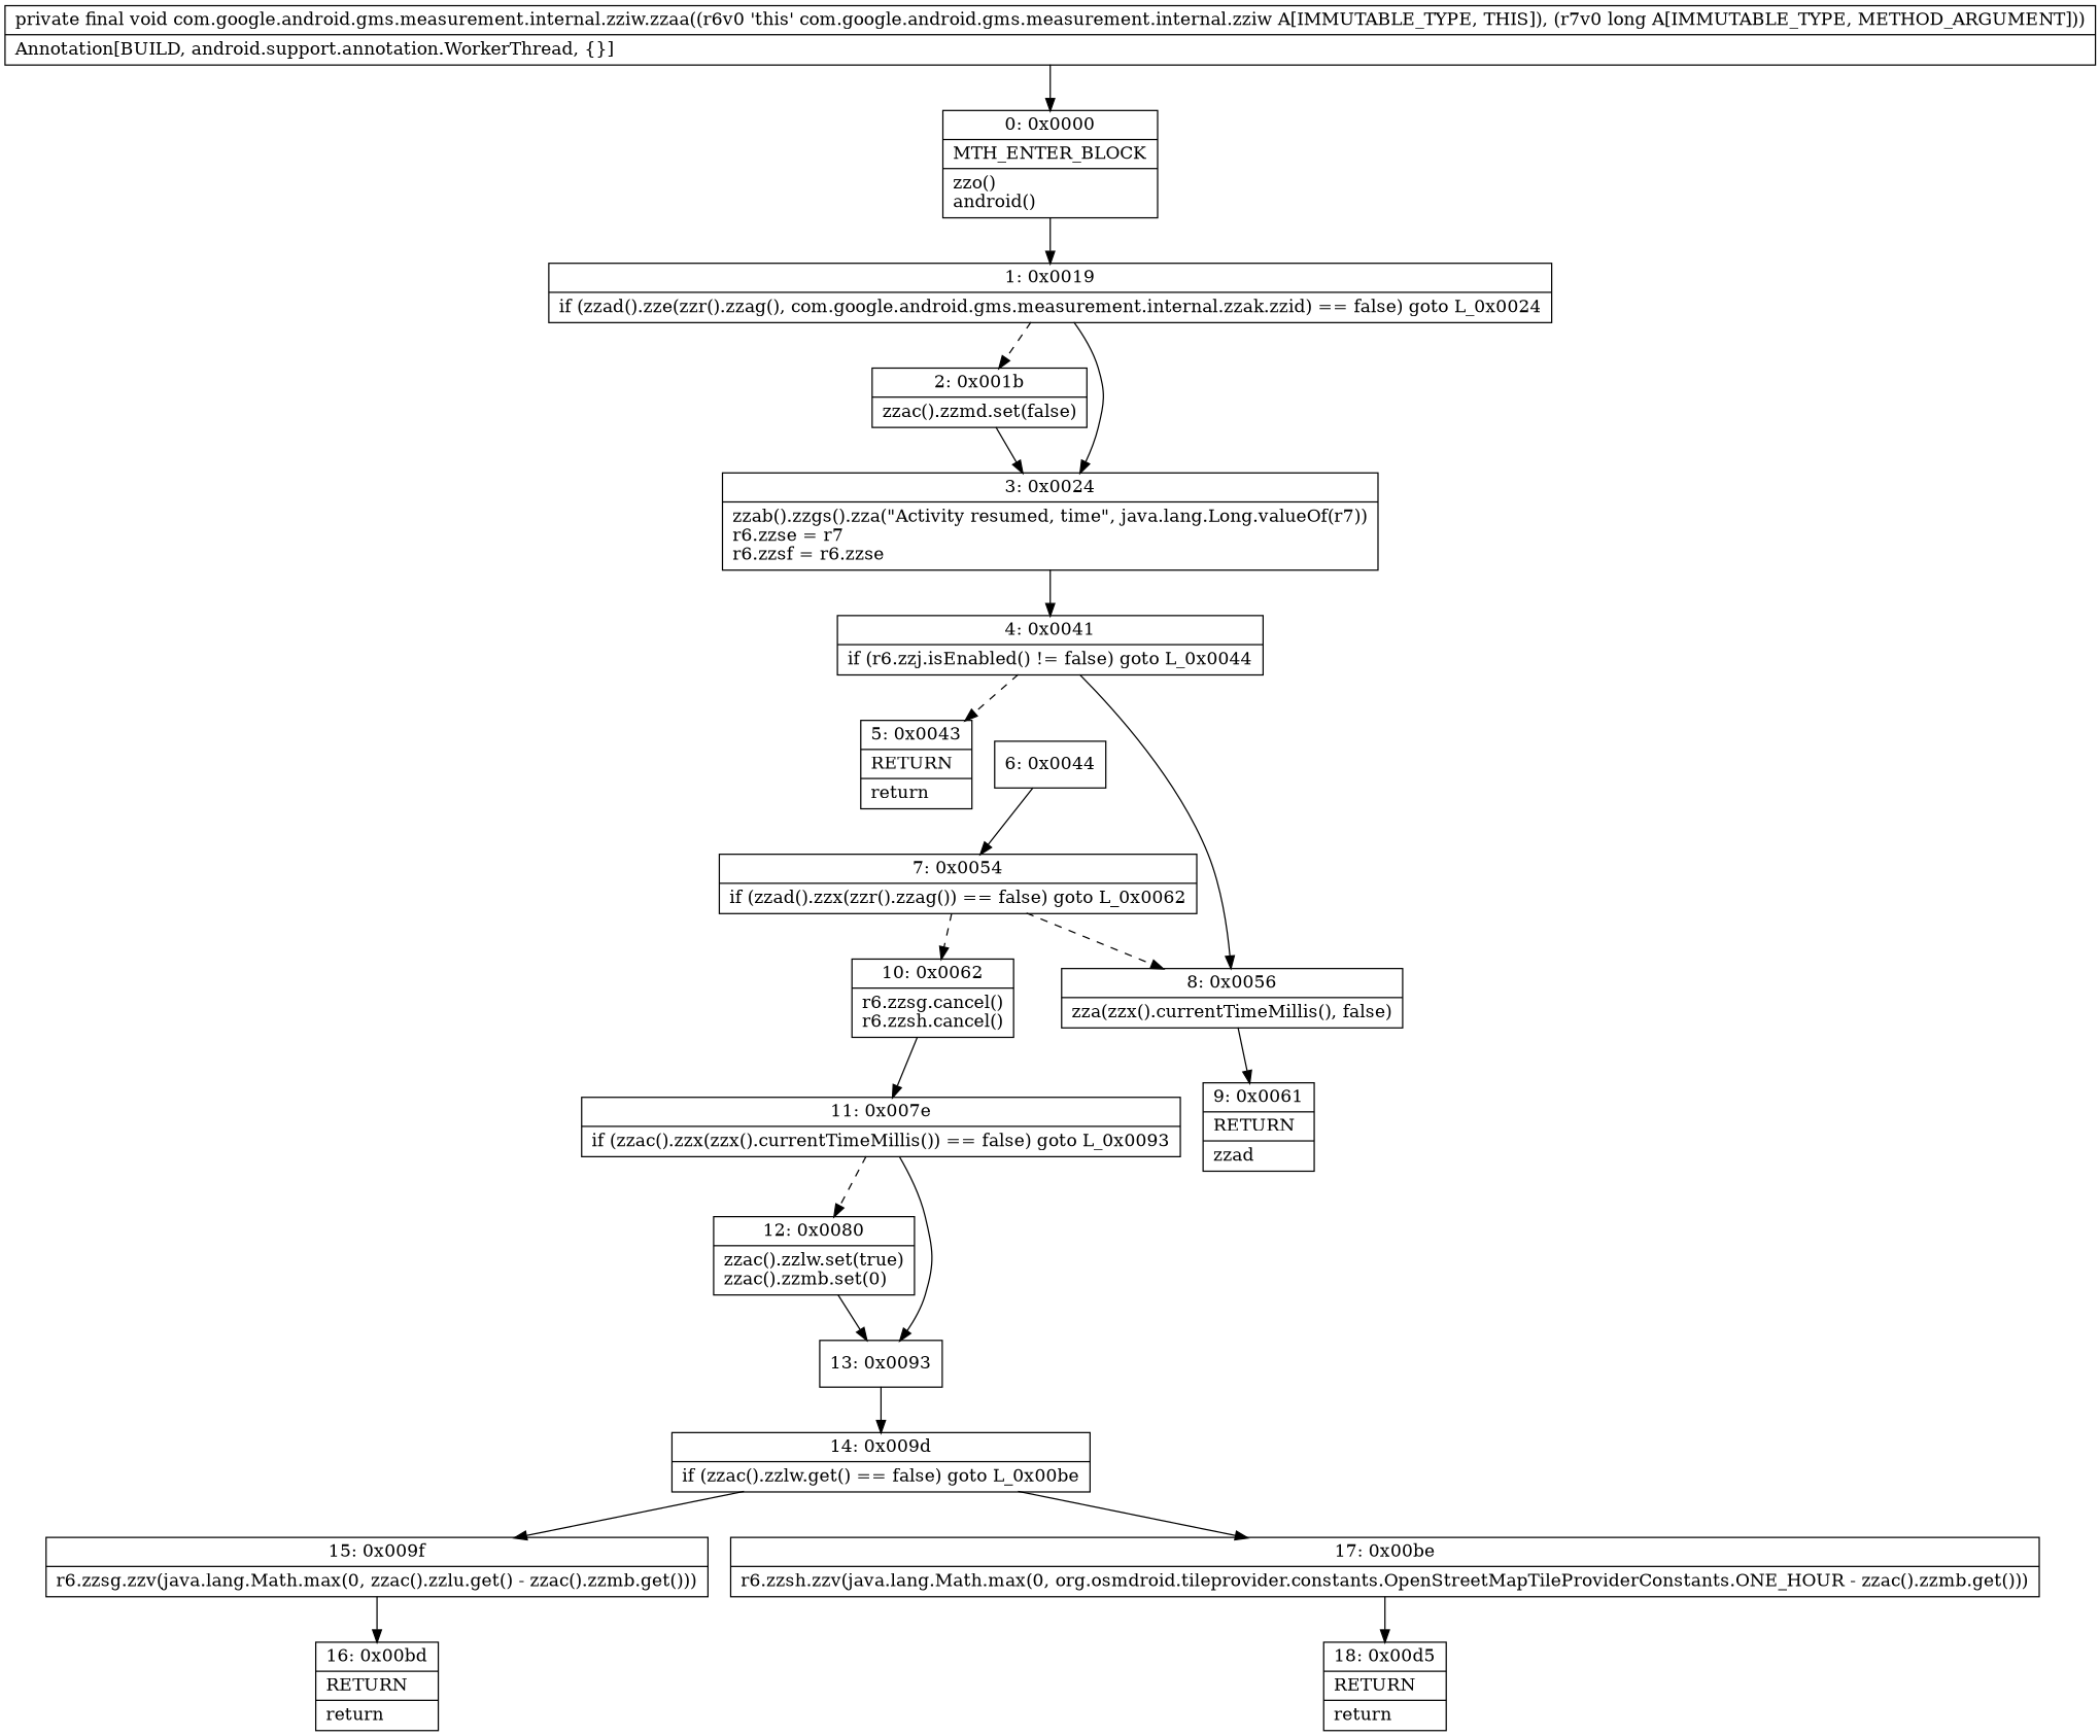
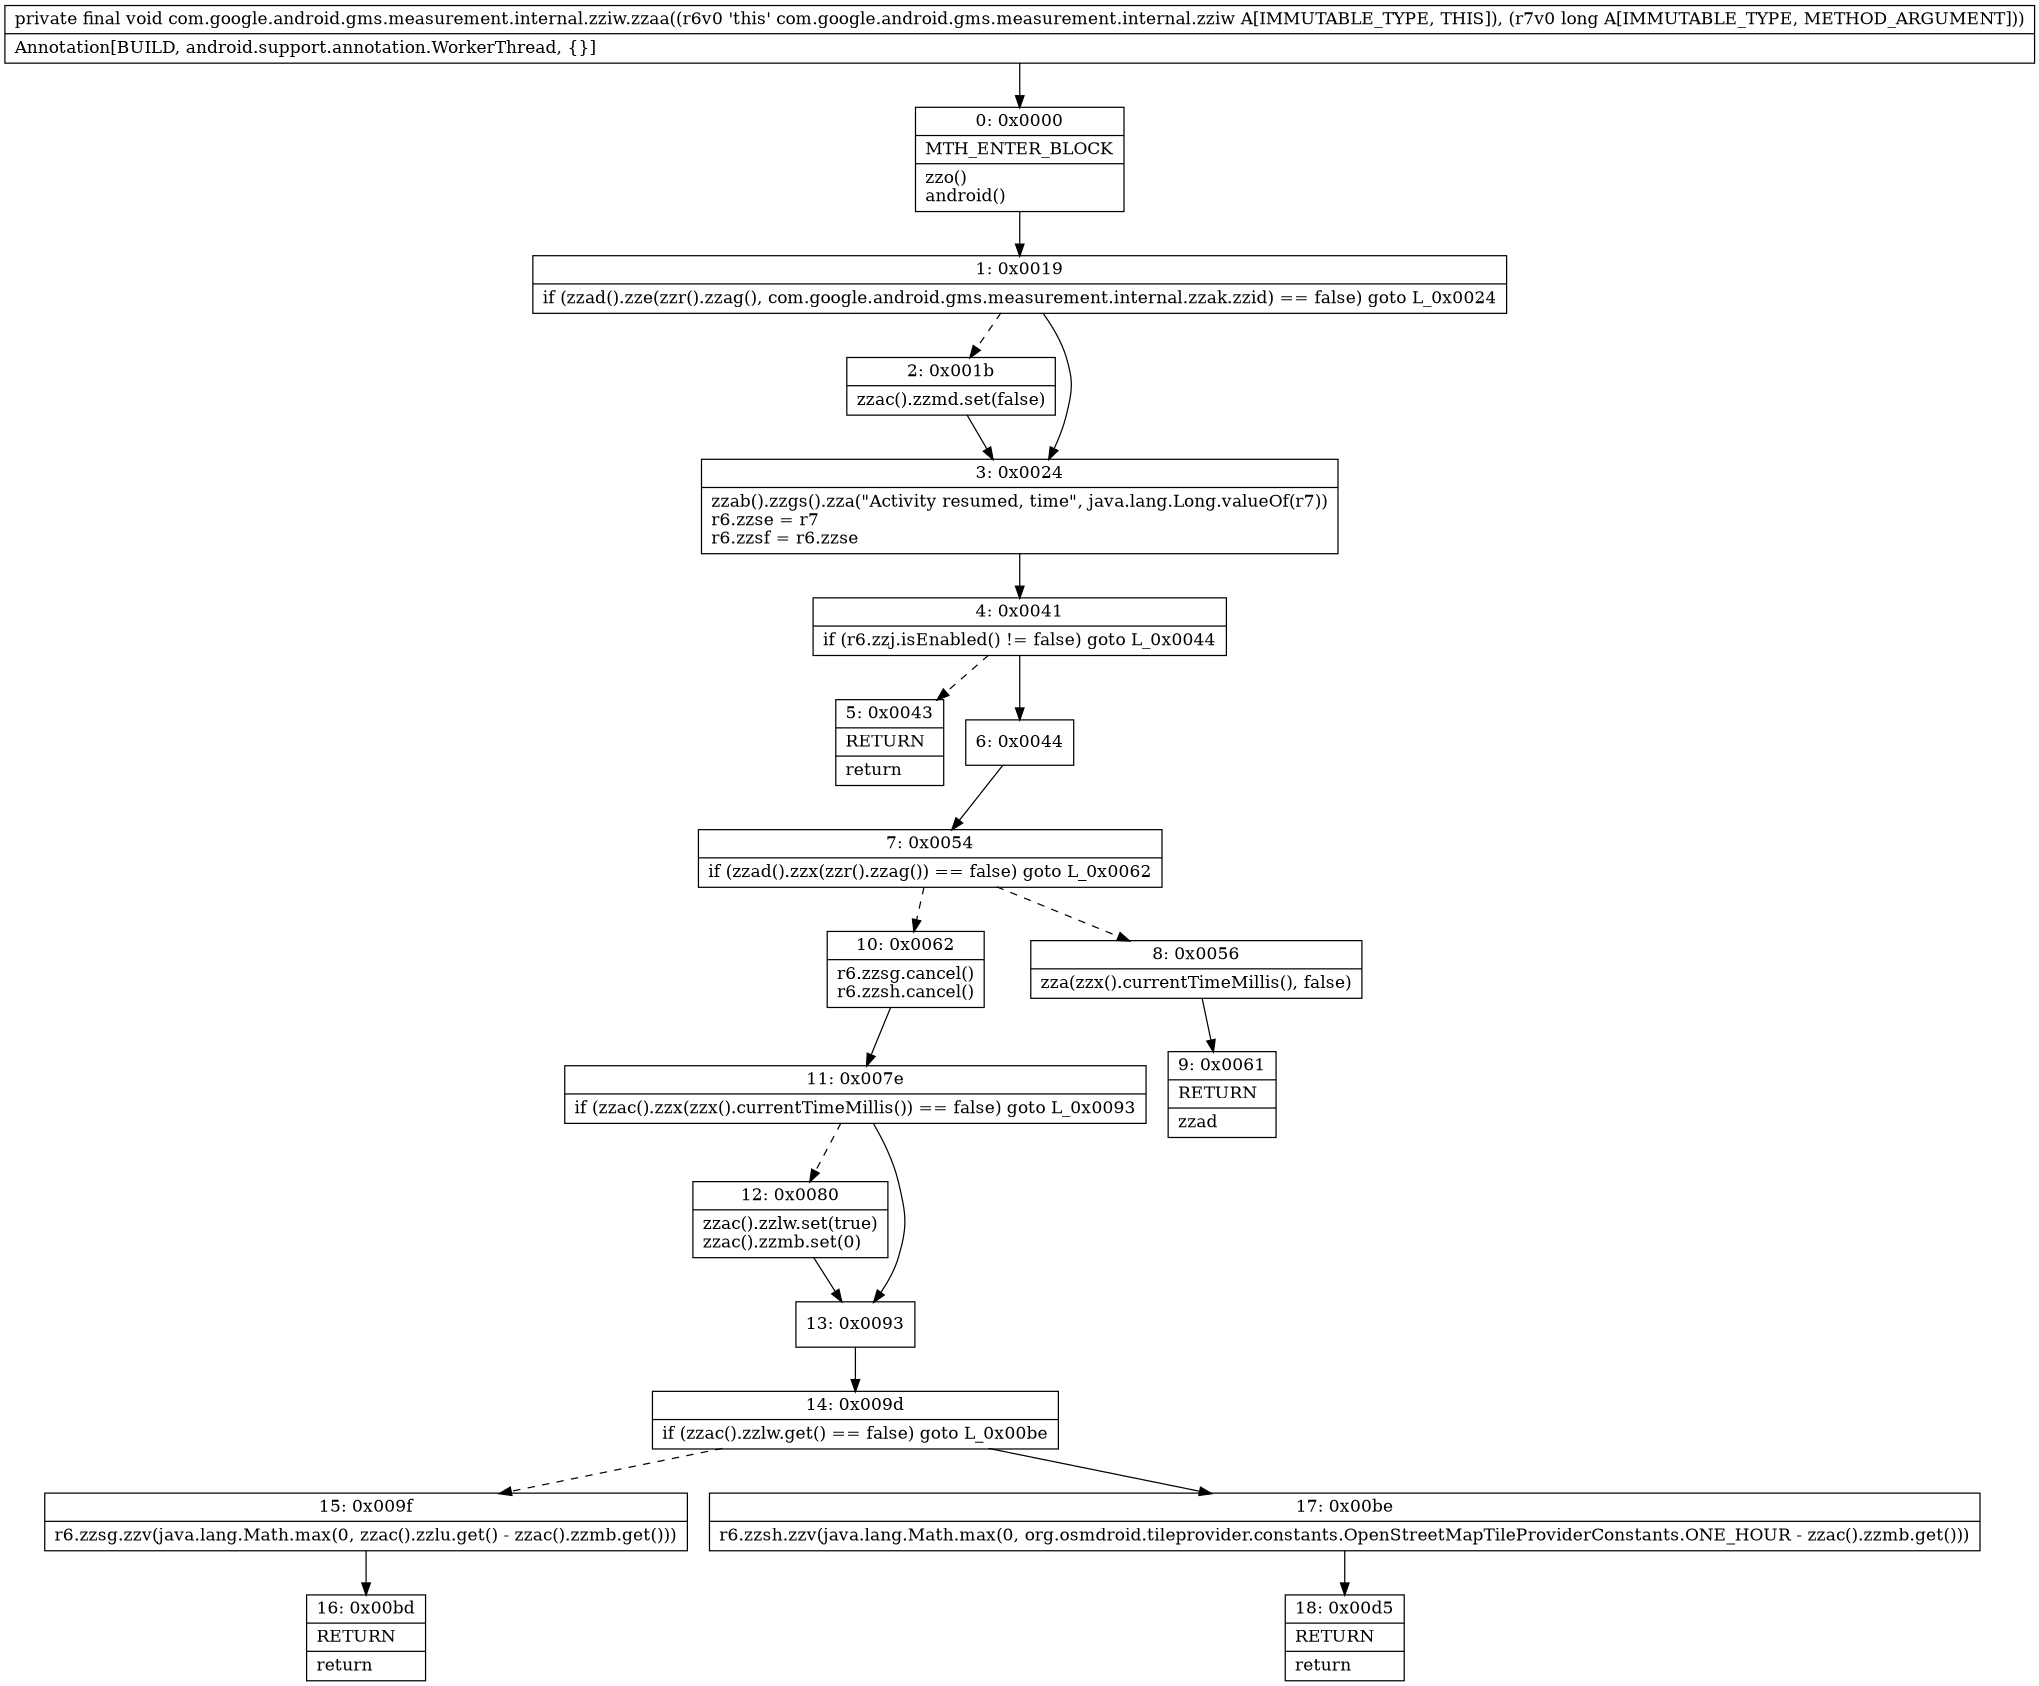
  digraph {
    node [shape=record]
    n1 [label="{0\:\ 0x0000|MTH_ENTER_BLOCK\l|zzo()\landroid()\l}"]
    n2 [label="{1\:\ 0x0019|if (zzad().zze(zzr().zzag(), com.google.android.gms.measurement.internal.zzak.zzid) == false) goto L_0x0024\l}"]
    n3 [label="{2\:\ 0x001b|zzac().zzmd.set(false)\l}"]
    n4 [label="{3\:\ 0x0024|zzab().zzgs().zza(\"Activity resumed, time\", java.lang.Long.valueOf(r7))\lr6.zzse = r7\lr6.zzsf = r6.zzse\l}"]
    n5 [label="{4\:\ 0x0041|if (r6.zzj.isEnabled() != false) goto L_0x0044\l}"]
    n6 [label="{5\:\ 0x0043|RETURN\l|return\l}"]
    n7 [label="{6\:\ 0x0044}"]
    n8 [label="{7\:\ 0x0054|if (zzad().zzx(zzr().zzag()) == false) goto L_0x0062\l}"]
    n9 [label="{8\:\ 0x0056|zza(zzx().currentTimeMillis(), false)\l}"]
    n10 [label="{10\:\ 0x0062|r6.zzsg.cancel()\lr6.zzsh.cancel()\l}"]
    n11 [label="{9\:\ 0x0061|RETURN\l|zzad\l}"]
    n12 [label="{11\:\ 0x007e|if (zzac().zzx(zzx().currentTimeMillis()) == false) goto L_0x0093\l}"]
    n13 [label="{12\:\ 0x0080|zzac().zzlw.set(true)\lzzac().zzmb.set(0)\l}"]
    n14 [label="{13\:\ 0x0093}"]
    n15 [label="{14\:\ 0x009d|if (zzac().zzlw.get() == false) goto L_0x00be\l}"]
    n16 [label="{15\:\ 0x009f|r6.zzsg.zzv(java.lang.Math.max(0, zzac().zzlu.get() \- zzac().zzmb.get()))\l}"]
    n17 [label="{17\:\ 0x00be|r6.zzsh.zzv(java.lang.Math.max(0, org.osmdroid.tileprovider.constants.OpenStreetMapTileProviderConstants.ONE_HOUR \- zzac().zzmb.get()))\l}"]
    n18 [label="{16\:\ 0x00bd|RETURN\l|return\l}"]
    n19 [label="{18\:\ 0x00d5|RETURN\l|return\l}"]
    n20 [label="{private final void com.google.android.gms.measurement.internal.zziw.zzaa((r6v0 'this' com.google.android.gms.measurement.internal.zziw A[IMMUTABLE_TYPE, THIS]), (r7v0 long A[IMMUTABLE_TYPE, METHOD_ARGUMENT]))  | Annotation[BUILD, android.support.annotation.WorkerThread, \{\}]\l}"]
    n1 -> n2
    n2 -> n3 [style=dashed]
    n2 -> n4
    n3 -> n4
    n4 -> n5
    n5 -> n6 [style=dashed]
-   n5 -> n9
+   n5 -> n7
    n7 -> n8
    n8 -> n9 [style=dashed]
    n8 -> n10 [style=dashed]
    n9 -> n11
    n10 -> n12
    n12 -> n13 [style=dashed]
    n12 -> n14
    n13 -> n14
    n14 -> n15
-   n15 -> n16 [style=solid]
+   n15 -> n16 [style=dashed]
    n15 -> n17
    n16 -> n18
    n17 -> n19
    n20 -> n1
  }
